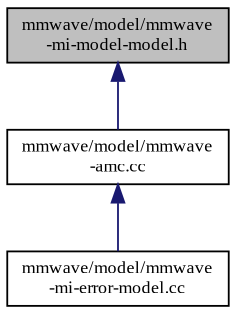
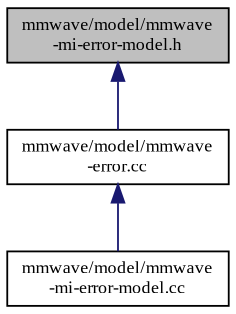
  digraph {
    fontname="Liberation Serif"
    node [color=black fillcolor=white fontname="Liberation Serif" fontsize=10 shape=record style=filled]
    edge [color=midnightblue dir=back fontname="Liberation Serif" fontsize=10 labelfontname=Helvetica labelfontsize=10 style=solid]
-   n1 [fillcolor=grey75 fontcolor=black height=0.2 label="mmwave/model/mmwave\l-mi-model-model.h" width=0.4]
-   n2 [height=0.2 label="mmwave/model/mmwave\l-amc.cc" width=0.4]
+   n1 [fillcolor=grey75 fontcolor=black height=0.2 label="mmwave/model/mmwave\l-mi-error-model.h" width=0.4]
+   n2 [height=0.2 label="mmwave/model/mmwave\l-error.cc" width=0.4]
    n3 [height=0.2 label="mmwave/model/mmwave\l-mi-error-model.cc" width=0.4]
    n1 -> n2
    n2 -> n3
  }
